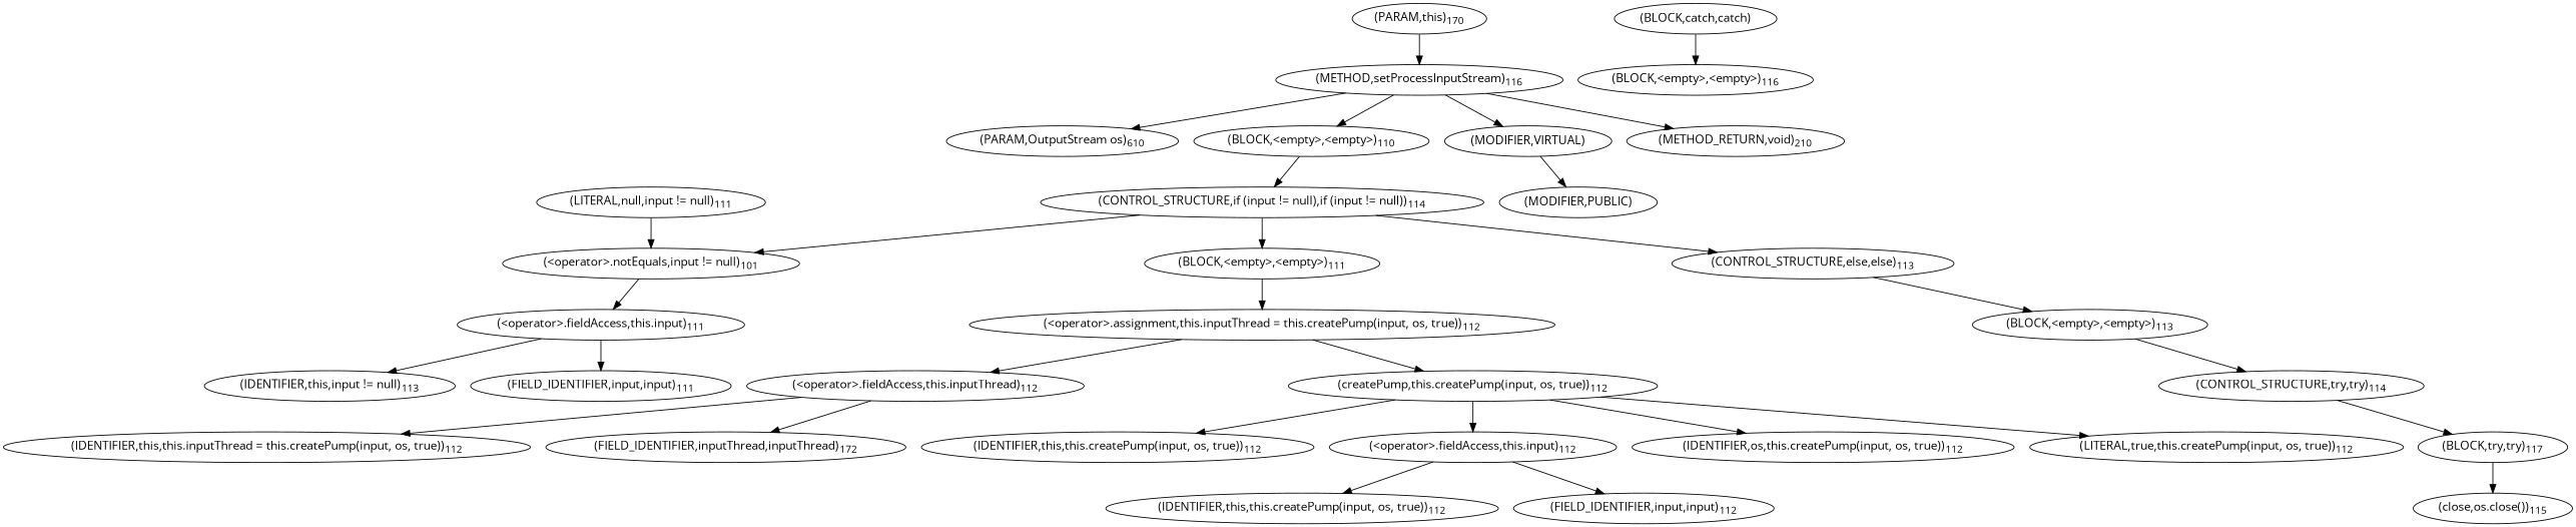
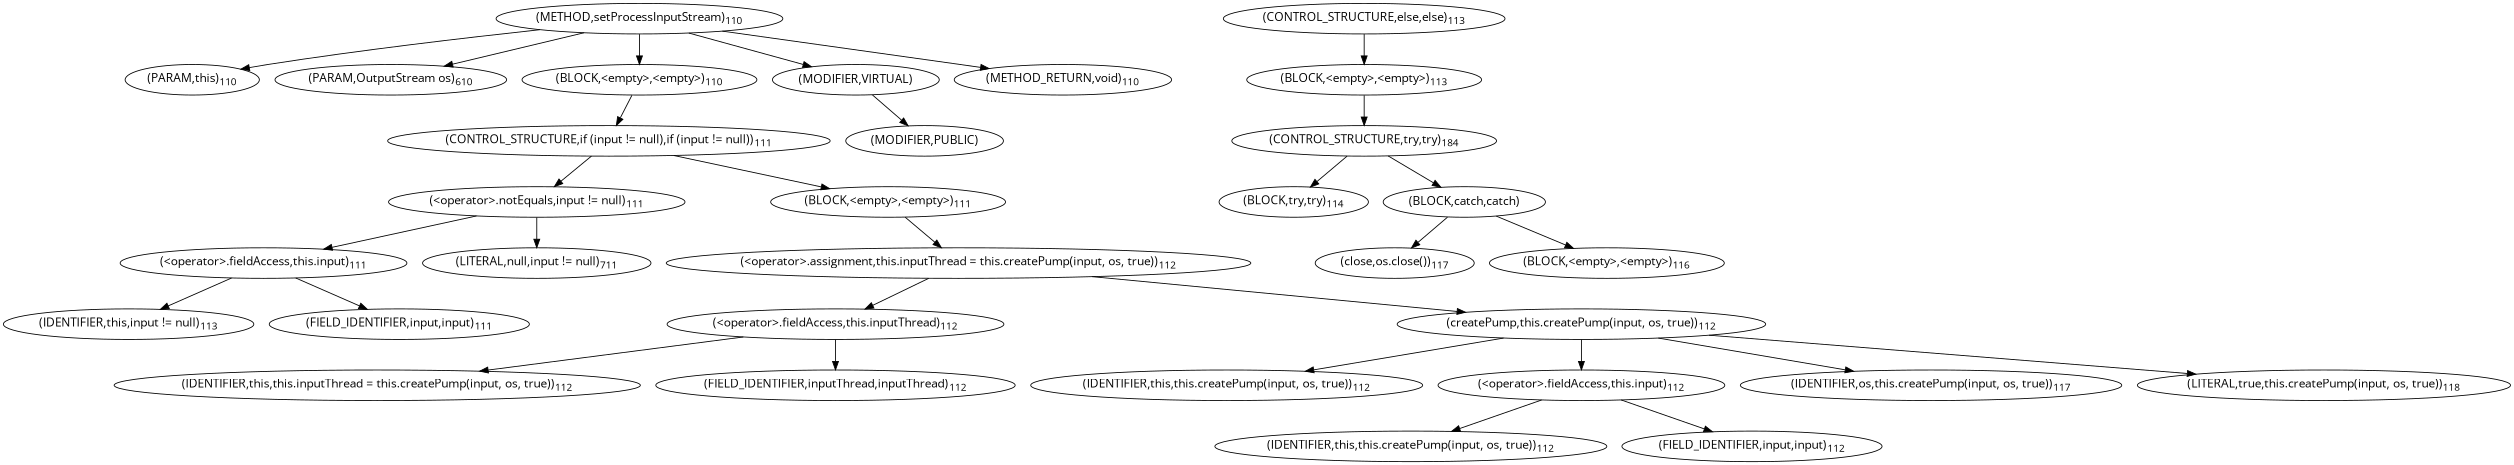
  digraph {
    fontname="Open Sans"
    node [fontname="Open Sans"]
    edge [fontname="Open Sans"]
-   n1 [label=<(METHOD,setProcessInputStream)<SUB>116</SUB>>]
-   n2 [label=<(PARAM,this)<SUB>170</SUB>>]
+   n1 [label=<(METHOD,setProcessInputStream)<SUB>110</SUB>>]
+   n2 [label=<(PARAM,this)<SUB>110</SUB>>]
    n3 [label=<(PARAM,OutputStream os)<SUB>610</SUB>>]
    n4 [label=<(BLOCK,&lt;empty&gt;,&lt;empty&gt;)<SUB>110</SUB>>]
    n5 [label=<(MODIFIER,VIRTUAL)>]
-   n6 [label=<(METHOD_RETURN,void)<SUB>210</SUB>>]
-   n7 [label=<(CONTROL_STRUCTURE,if (input != null),if (input != null))<SUB>114</SUB>>]
+   n6 [label=<(METHOD_RETURN,void)<SUB>110</SUB>>]
+   n7 [label=<(CONTROL_STRUCTURE,if (input != null),if (input != null))<SUB>111</SUB>>]
    n8 [label=<(MODIFIER,PUBLIC)>]
-   n9 [label=<(&lt;operator&gt;.notEquals,input != null)<SUB>101</SUB>>]
+   n9 [label=<(&lt;operator&gt;.notEquals,input != null)<SUB>111</SUB>>]
    n10 [label=<(BLOCK,&lt;empty&gt;,&lt;empty&gt;)<SUB>111</SUB>>]
    n11 [label=<(CONTROL_STRUCTURE,else,else)<SUB>113</SUB>>]
    n12 [label=<(&lt;operator&gt;.fieldAccess,this.input)<SUB>111</SUB>>]
-   n13 [label=<(LITERAL,null,input != null)<SUB>111</SUB>>]
+   n13 [label=<(LITERAL,null,input != null)<SUB>711</SUB>>]
    n14 [label=<(&lt;operator&gt;.assignment,this.inputThread = this.createPump(input, os, true))<SUB>112</SUB>>]
    n15 [label=<(BLOCK,&lt;empty&gt;,&lt;empty&gt;)<SUB>113</SUB>>]
    n16 [label=<(IDENTIFIER,this,input != null)<SUB>113</SUB>>]
    n17 [label=<(FIELD_IDENTIFIER,input,input)<SUB>111</SUB>>]
    n18 [label=<(&lt;operator&gt;.fieldAccess,this.inputThread)<SUB>112</SUB>>]
    n19 [label=<(createPump,this.createPump(input, os, true))<SUB>112</SUB>>]
    n20 [label=<(IDENTIFIER,this,this.inputThread = this.createPump(input, os, true))<SUB>112</SUB>>]
-   n21 [label=<(FIELD_IDENTIFIER,inputThread,inputThread)<SUB>172</SUB>>]
+   n21 [label=<(FIELD_IDENTIFIER,inputThread,inputThread)<SUB>112</SUB>>]
    n22 [label=<(IDENTIFIER,this,this.createPump(input, os, true))<SUB>112</SUB>>]
    n23 [label=<(&lt;operator&gt;.fieldAccess,this.input)<SUB>112</SUB>>]
-   n24 [label=<(IDENTIFIER,os,this.createPump(input, os, true))<SUB>112</SUB>>]
-   n25 [label=<(LITERAL,true,this.createPump(input, os, true))<SUB>112</SUB>>]
+   n24 [label=<(IDENTIFIER,os,this.createPump(input, os, true))<SUB>117</SUB>>]
+   n25 [label=<(LITERAL,true,this.createPump(input, os, true))<SUB>118</SUB>>]
    n26 [label=<(IDENTIFIER,this,this.createPump(input, os, true))<SUB>112</SUB>>]
    n27 [label=<(FIELD_IDENTIFIER,input,input)<SUB>112</SUB>>]
-   n28 [label=<(CONTROL_STRUCTURE,try,try)<SUB>114</SUB>>]
-   n29 [label=<(BLOCK,try,try)<SUB>117</SUB>>]
+   n28 [label=<(CONTROL_STRUCTURE,try,try)<SUB>184</SUB>>]
+   n29 [label=<(BLOCK,try,try)<SUB>114</SUB>>]
    n30 [label=<(BLOCK,catch,catch)>]
-   n31 [label=<(close,os.close())<SUB>115</SUB>>]
+   n31 [label=<(close,os.close())<SUB>117</SUB>>]
    n32 [label=<(BLOCK,&lt;empty&gt;,&lt;empty&gt;)<SUB>116</SUB>>]
-   n2 -> n1
+   n1 -> n2
    n1 -> n3
    n1 -> n4
    n1 -> n5
    n1 -> n6
    n4 -> n7
    n5 -> n8
    n7 -> n9
    n7 -> n10
-   n7 -> n11
    n9 -> n12
-   n13 -> n9
+   n9 -> n13
    n10 -> n14
    n11 -> n15
    n12 -> n16
    n12 -> n17
    n14 -> n18
    n14 -> n19
    n15 -> n28
    n18 -> n20
    n18 -> n21
    n19 -> n22
    n19 -> n23
    n19 -> n24
    n19 -> n25
    n23 -> n26
    n23 -> n27
    n28 -> n29
-   n29 -> n31
+   n28 -> n30
+   n30 -> n31
    n30 -> n32
  }
